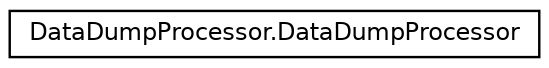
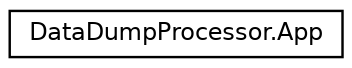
  digraph {
    rankdir=LR
-   n1 [color=black fillcolor=white fontname=Helvetica fontsize=10 height=0.2 label="DataDumpProcessor.DataDumpProcessor" shape=record style=filled width=0.4]
+   n1 [color=black fillcolor=white fontname=Helvetica fontsize=10 height=0.2 label="DataDumpProcessor.App" shape=record style=filled width=0.4]
  }
